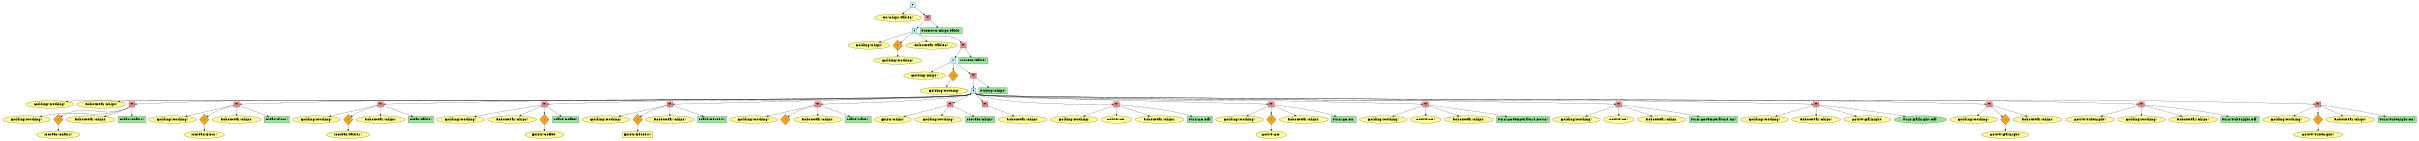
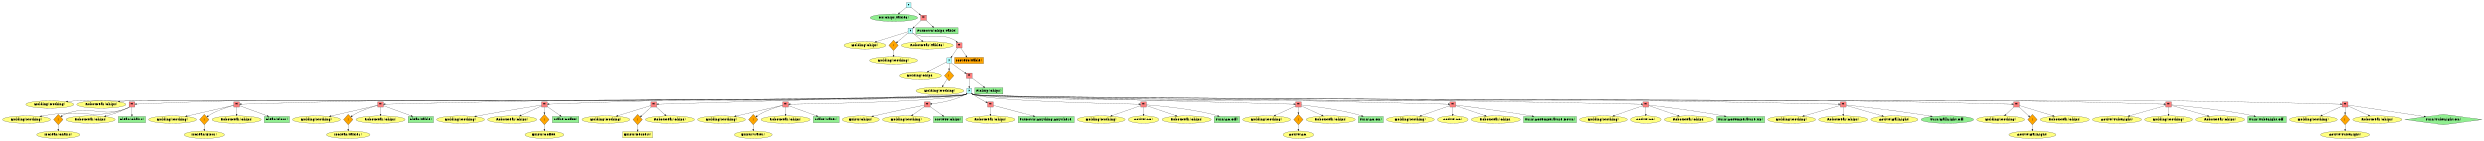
  digraph {
    fontname="times-roman"
    ordering=out
    node [fillcolor="#FFFF80" fontcolor=black fontname="times-roman" fontsize=20 shape=ellipse style=filled]
    edge [fontname="times-roman"]
    n1 [fillcolor="#B0FFFF" height=0.01 label="?" shape=box width=0.01]
-   n2 [label="On(Chips,Table3)"]
+   n2 [fillcolor=lightgreen label="On(Chips,Table3)"]
    n3 [fillcolor="#FF8080" height=0.01 label="&rarr;" shape=box width=0.01]
    n4 [fillcolor="#B0FFFF" height=0.01 label="?" shape=box width=0.01]
    n5 [fillcolor=lightgreen label="PutDown(Chips,Table)" shape=box]
    n6 [label="Holding(Chips)"]
    n7 [fillcolor=orange label="!" shape=diamond]
    n8 [label="RobotNear(Table3)"]
    n9 [fillcolor="#FF8080" height=0.01 label="&rarr;" shape=box width=0.01]
    n10 [label="Holding(Nothing)"]
    n11 [fillcolor="#B0FFFF" height=0.01 label="?" shape=box width=0.01]
-   n12 [fillcolor=lightgreen label="MoveTo(Table)" shape=box]
+   n12 [fillcolor=orange label="MoveTo(Table)" shape=box]
    n13 [label="Holding(Chips)"]
    n14 [fillcolor=orange label="!" shape=diamond]
    n15 [fillcolor="#FF8080" height=0.01 label="&rarr;" shape=box width=0.01]
    n16 [label="Holding(Nothing)"]
    n17 [fillcolor="#B0FFFF" height=0.01 label="?" shape=box width=0.01]
    n18 [fillcolor=lightgreen label="PickUp(Chips)" shape=box]
    n19 [label="Holding(Nothing)"]
    n20 [label="RobotNear(Chips)"]
    n21 [fillcolor="#FF8080" height=0.01 label="&rarr;" shape=box width=0.01]
    n22 [fillcolor="#FF8080" height=0.01 label="&rarr;" shape=box width=0.01]
    n23 [fillcolor="#FF8080" height=0.01 label="&rarr;" shape=box width=0.01]
    n24 [fillcolor="#FF8080" height=0.01 label="&rarr;" shape=box width=0.01]
    n25 [fillcolor="#FF8080" height=0.01 label="&rarr;" shape=box width=0.01]
    n26 [fillcolor="#FF8080" height=0.01 label="&rarr;" shape=box width=0.01]
    n27 [fillcolor="#FF8080" height=0.01 label="&rarr;" shape=box width=0.01]
    n28 [fillcolor="#FF8080" height=0.01 label="&rarr;" shape=box width=0.01]
    n29 [fillcolor="#FF8080" height=0.01 label="&rarr;" shape=box width=0.01]
    n30 [fillcolor="#FF8080" height=0.01 label="&rarr;" shape=box width=0.01]
    n31 [fillcolor="#FF8080" height=0.01 label="&rarr;" shape=box width=0.01]
    n32 [fillcolor="#FF8080" height=0.01 label="&rarr;" shape=box width=0.01]
    n33 [fillcolor="#FF8080" height=0.01 label="&rarr;" shape=box width=0.01]
    n34 [fillcolor="#FF8080" height=0.01 label="&rarr;" shape=box width=0.01]
    n35 [fillcolor="#FF8080" height=0.01 label="&rarr;" shape=box width=0.01]
    n36 [fillcolor="#FF8080" height=0.01 label="&rarr;" shape=box width=0.01]
    n37 [label="Holding(Nothing)"]
    n38 [fillcolor=orange label="!" shape=diamond]
    n39 [label="RobotNear(Chips)"]
    n40 [fillcolor=lightgreen label="Clean(Chairs)" shape=box]
    n41 [label="Holding(Nothing)"]
    n42 [fillcolor=orange label="!" shape=diamond]
    n43 [label="RobotNear(Chips)"]
    n44 [fillcolor=lightgreen label="Clean(Floor)" shape=box]
    n45 [label="Holding(Nothing)"]
    n46 [fillcolor=orange label="!" shape=diamond]
    n47 [label="RobotNear(Chips)"]
    n48 [fillcolor=lightgreen label="Clean(Table)" shape=box]
    n49 [label="Holding(Nothing)"]
    n50 [label="RobotNear(Chips)"]
    n51 [fillcolor=orange label="!" shape=diamond]
    n52 [fillcolor=lightgreen label="Make(Coffee)" shape=box]
    n53 [label="Holding(Nothing)"]
    n54 [fillcolor=orange label="!" shape=diamond]
    n55 [label="RobotNear(Chips)"]
-   n56 [fillcolor=lightgreen label="Make(Dessert)" shape=box]
    n57 [label="Holding(Nothing)"]
    n58 [fillcolor=orange label="!" shape=diamond]
    n59 [label="RobotNear(Chips)"]
    n60 [fillcolor=lightgreen label="Make(Water)" shape=box]
    n61 [label="Exists(Chips)"]
    n62 [label="Holding(Nothing)"]
    n63 [fillcolor=lightgreen label="MoveTo(Chips)" shape=box]
    n64 [label="RobotNear(Chips)"]
+   n65 [fillcolor=lightgreen label="PutDown(Anything,Anywhere)" shape=box]
    n66 [label="Holding(Nothing)"]
    n67 [label="Active(AC)"]
    n68 [label="RobotNear(Chips)"]
    n69 [fillcolor=lightgreen label="Turn(AC,Off)" shape=box]
    n70 [label="Holding(Nothing)"]
    n71 [fillcolor=orange label="!" shape=diamond]
    n72 [label="RobotNear(Chips)"]
    n73 [fillcolor=lightgreen label="Turn(AC,On)" shape=box]
    n74 [label="Holding(Nothing)"]
    n75 [label="Active(AC)"]
    n76 [label="RobotNear(Chips)"]
    n77 [fillcolor=lightgreen label="Turn(ACTemperature,Down)" shape=box]
    n78 [label="Holding(Nothing)"]
    n79 [label="Active(AC)"]
    n80 [label="RobotNear(Chips)"]
    n81 [fillcolor=lightgreen label="Turn(ACTemperature,Up)" shape=box]
    n82 [label="Holding(Nothing)"]
    n83 [label="RobotNear(Chips)"]
    n84 [label="Active(HallLight)"]
    n85 [fillcolor=lightgreen label="Turn(HallLight,Off)"]
    n86 [label="Holding(Nothing)"]
    n87 [fillcolor=orange label="!" shape=diamond]
    n88 [label="RobotNear(Chips)"]
    n89 [label="Active(TubeLight)"]
    n90 [label="Holding(Nothing)"]
    n91 [label="RobotNear(Chips)"]
    n92 [fillcolor=lightgreen label="Turn(TubeLight,Off)" shape=box]
    n93 [label="Holding(Nothing)"]
    n94 [fillcolor=orange label="!" shape=diamond]
    n95 [label="RobotNear(Chips)"]
-   n96 [fillcolor=lightgreen label="Turn(TubeLight,On)" shape=box]
+   n96 [fillcolor=lightgreen label="Turn(TubeLight,On)" shape=diamond]
    n97 [label="IsClean(Chairs)"]
    n98 [label="IsClean(Floor)"]
    n99 [label="IsClean(Table1)"]
    n100 [label="Exists(Coffee)"]
    n101 [label="Exists(Dessert)" shape=box]
+   n102 [label="Exists(Water)"]
    n103 [label="Active(AC)"]
    n104 [label="Active(HallLight)"]
    n105 [label="Active(TubeLight)"]
    n1 -> n2
    n1 -> n3
    n3 -> n4
    n3 -> n5
    n4 -> n6
    n4 -> n7
    n4 -> n8
    n4 -> n9
    n7 -> n10
    n9 -> n11
    n9 -> n12
    n11 -> n13
    n11 -> n14
    n11 -> n15
    n14 -> n16
    n15 -> n17
    n15 -> n18
    n17 -> n19
    n17 -> n20
    n17 -> n21
    n17 -> n22
    n17 -> n23
    n17 -> n24
    n17 -> n25
    n17 -> n26
    n17 -> n27
    n17 -> n28
    n17 -> n29
    n17 -> n30
    n17 -> n31
    n17 -> n32
    n17 -> n33
    n17 -> n34
    n17 -> n35
    n17 -> n36
    n21 -> n37
    n21 -> n38
    n21 -> n39
    n21 -> n40
    n22 -> n41
    n22 -> n42
    n22 -> n43
    n22 -> n44
    n23 -> n45
    n23 -> n46
    n23 -> n47
    n23 -> n48
    n24 -> n49
    n24 -> n50
    n24 -> n51
    n24 -> n52
    n25 -> n53
    n25 -> n54
    n25 -> n55
-   n25 -> n56
    n26 -> n57
    n26 -> n58
    n26 -> n59
    n26 -> n60
    n27 -> n61
    n27 -> n62
    n27 -> n63
    n28 -> n64
+   n28 -> n65
    n29 -> n66
    n29 -> n67
    n29 -> n68
    n29 -> n69
    n30 -> n70
    n30 -> n71
    n30 -> n72
    n30 -> n73
    n31 -> n74
    n31 -> n75
    n31 -> n76
    n31 -> n77
    n32 -> n78
    n32 -> n79
    n32 -> n80
    n32 -> n81
    n33 -> n82
    n33 -> n83
    n33 -> n84
    n33 -> n85
    n34 -> n86
    n34 -> n87
    n34 -> n88
    n35 -> n89
    n35 -> n90
    n35 -> n91
    n35 -> n92
    n36 -> n93
    n36 -> n94
    n36 -> n95
    n36 -> n96
    n38 -> n97
    n42 -> n98
    n46 -> n99
    n51 -> n100
    n54 -> n101
+   n58 -> n102
    n71 -> n103
    n87 -> n104
    n94 -> n105
  }
